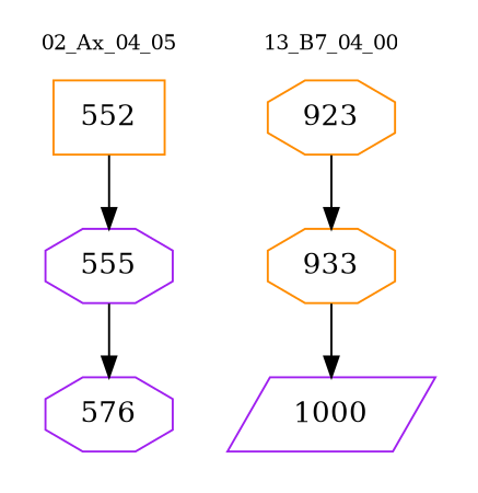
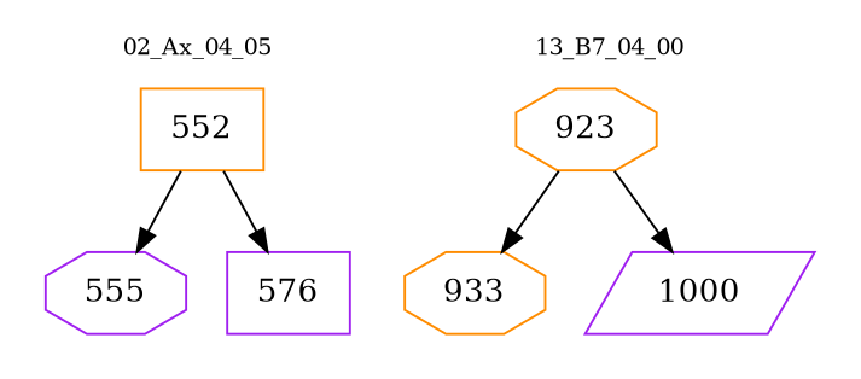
  digraph {
    node [color=darkorange shape=octagon]
    edge [color=black]
    n1 [label=552 shape=box]
    n2 [color=purple label=555]
-   n3 [color=purple label=576]
+   n3 [color=purple label=576 shape=box]
    n4 [label=923]
    n5 [label=933]
    n6 [color=purple label=1000 shape=parallelogram]
    subgraph cluster_1 {
      color=white
      fontsize=10
      label="02_Ax_04_05"
      n1
      n2
      n3
    }
    subgraph cluster_2 {
      color=white
      fontsize=10
      label="13_B7_04_00"
      n4
      n5
      n6
    }
    n1 -> n2
-   n2 -> n3
+   n1 -> n3
    n4 -> n5
-   n5 -> n6
+   n4 -> n6
  }
